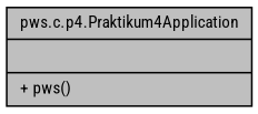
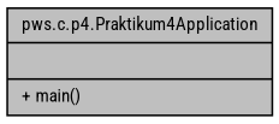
  digraph {
    fontname="Roboto Condensed"
-   n1 [color=black fillcolor=grey75 fontcolor=black fontname="Roboto Condensed" fontsize=10 height=0.2 label="{pws.c.p4.Praktikum4Application\n||+ pws()\l}" shape=record style=filled width=0.4]
+   n1 [color=black fillcolor=grey75 fontcolor=black fontname="Roboto Condensed" fontsize=10 height=0.2 label="{pws.c.p4.Praktikum4Application\n||+ main()\l}" shape=record style=filled width=0.4]
  }
